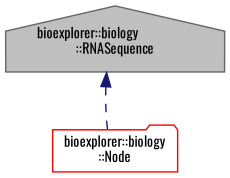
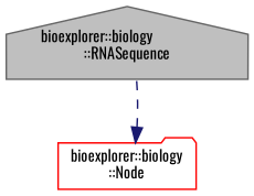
  digraph {
    fontname=Oswald
    node [fontname=Oswald fontsize=10 style=filled]
    n1 [color=gray40 fillcolor=grey75 fontcolor=black height=0.2 label="bioexplorer::biology\l::RNASequence" shape=house width=0.4]
    n2 [color=red fillcolor=white height=0.2 label="bioexplorer::biology\l::Node" shape=folder width=0.4]
-   n1 -> n2 [color=midnightblue dir=back fontname=Oswald fontsize=10 labelfontname=Helvetica labelfontsize=10 style=dashed]
+   n2 -> n1 [color=midnightblue dir=back fontname=Oswald fontsize=10 labelfontname=Helvetica labelfontsize=10 style=dashed]
  }
